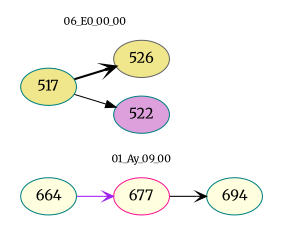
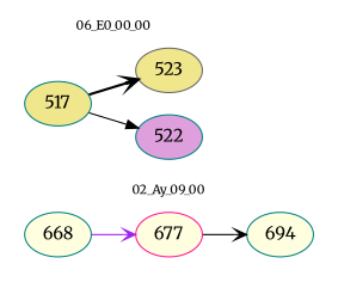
  digraph {
    fontname=Merriweather
    rankdir=LR
    node [color=teal fillcolor=lightyellow fontname=Merriweather style=filled]
    edge [arrowhead=vee color=black fontname=Merriweather style=solid]
-   n1 [label=664]
+   n1 [label=668]
    n2 [color=deeppink label=677]
    n3 [label=694]
    n4 [fillcolor=plum label=522]
    n5 [fillcolor=khaki label=517]
-   n6 [color=gray40 fillcolor=khaki label=526]
+   n6 [color=gray40 fillcolor=khaki label=523]
    subgraph cluster_1 {
      color=white
      fontsize=10
-     label="01_Ay_09_00"
+     label="02_Ay_09_00"
      n1
      n2
      n3
    }
    subgraph cluster_2 {
      color=white
      fontsize=10
      label="06_E0_00_00"
      n4
      n5
      n6
    }
    n1 -> n2 [color=purple]
    n2 -> n3
    n5 -> n4 [arrowhead=normal]
    n5 -> n6 [style=bold]
  }
